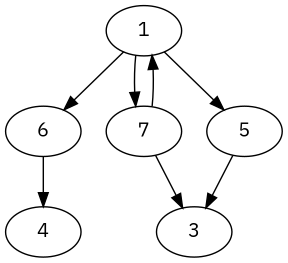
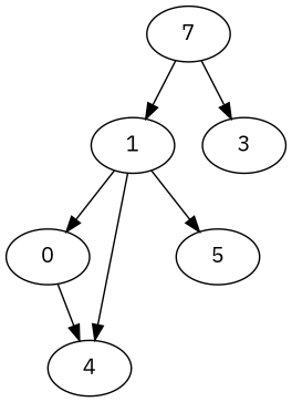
  digraph {
    fontname="IBM Plex Sans"
    node [fontname="IBM Plex Sans"]
    edge [fontname="IBM Plex Sans"]
-   0 [label=6]
+   0
    4
    1
    n4 [label=7]
    5
    3
    0 -> 4
    1 -> 0
-   1 -> n4
+   1 -> 4
    1 -> 5
    n4 -> 1
    n4 -> 3
-   5 -> 3
  }
